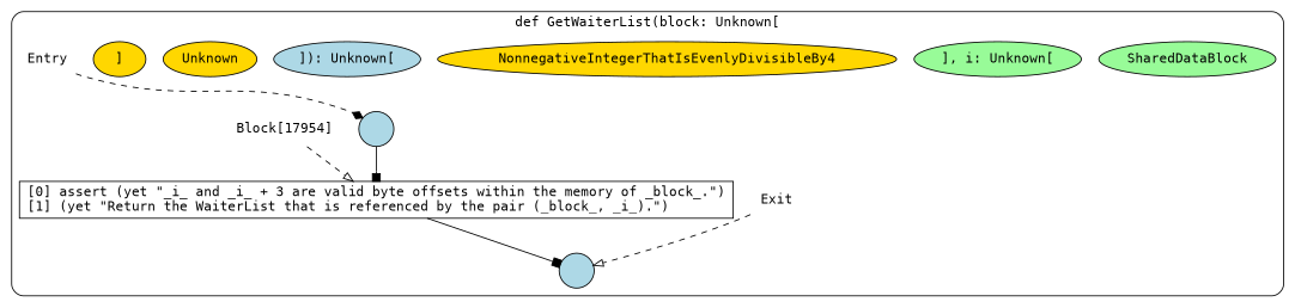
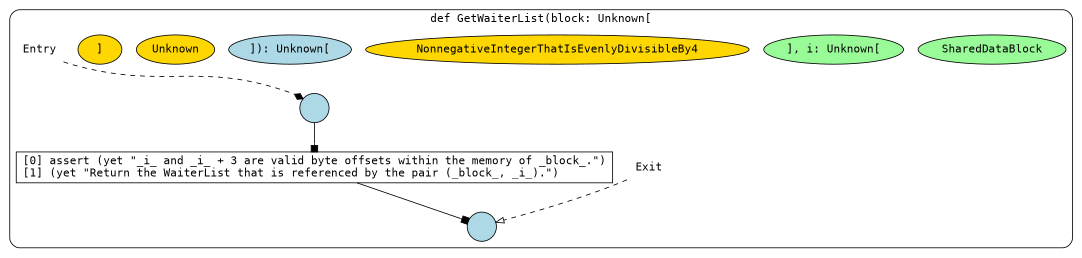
  digraph {
    fontname=Consolas
    node [fontname=Consolas style=filled]
    edge [arrowhead=box color=black fontname=Consolas style=dashed]
    SharedDataBlock [fillcolor=palegreen]
    "], i: Unknown[" [fillcolor=palegreen]
    NonnegativeIntegerThatIsEvenlyDivisibleBy4 [fillcolor=gold]
    "]): Unknown[" [fillcolor=lightblue]
    n5 [fillcolor=gold label=Unknown]
    "]" [fillcolor=gold]
    n7 [label=<<font color="black">Entry</font>> shape=none style=""]
    n8 [color=black fillcolor=lightblue label=" " shape=circle]
    n9 [color=black fillcolor=white label=<<font color="black">[0] assert (yet &quot;_i_ and _i_ + 3 are valid byte offsets within the memory of _block_.&quot;)<BR ALIGN="LEFT"/>[1] (yet &quot;Return the WaiterList that is referenced by the pair (_block_, _i_).&quot;)<BR ALIGN="LEFT"/></font>> shape=box]
    n10 [color=black fillcolor=lightblue label=" " shape=circle]
    n11 [label=<<font color="black">Exit</font>> shape=none style=""]
-   n12 [label=<<font color="black">Block[17954]</font>> shape=none style=""]
    subgraph cluster_1 {
      label="def GetWaiterList(block: Unknown["
      style=rounded
      SharedDataBlock
      "], i: Unknown["
      NonnegativeIntegerThatIsEvenlyDivisibleBy4
      "]): Unknown["
      n5
      "]"
      n7
      n8
      n9
      n10
      n11
-     n12
    }
    n7 -> n8 [arrowhead=diamond]
    n8 -> n9 [style=""]
    n9 -> n10 [style=""]
    n11 -> n10 [arrowhead=onormal]
-   n12 -> n9 [arrowhead=onormal]
  }
